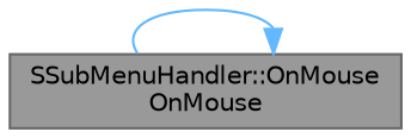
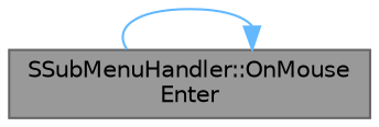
  digraph {
    rankdir=LR
-   n1 [color=gray40 fillcolor=grey60 fontcolor=black fontname=Helvetica fontsize=10 height=0.2 label="SSubMenuHandler::OnMouse\lOnMouse" shape=box style=filled width=0.4]
+   n1 [color=gray40 fillcolor=grey60 fontcolor=black fontname=Helvetica fontsize=10 height=0.2 label="SSubMenuHandler::OnMouse\lEnter" shape=box style=filled width=0.4]
    n1 -> n1 [color=steelblue1 fontname=Helvetica fontsize=10 labelfontname=Helvetica labelfontsize=10 style=solid]
  }
